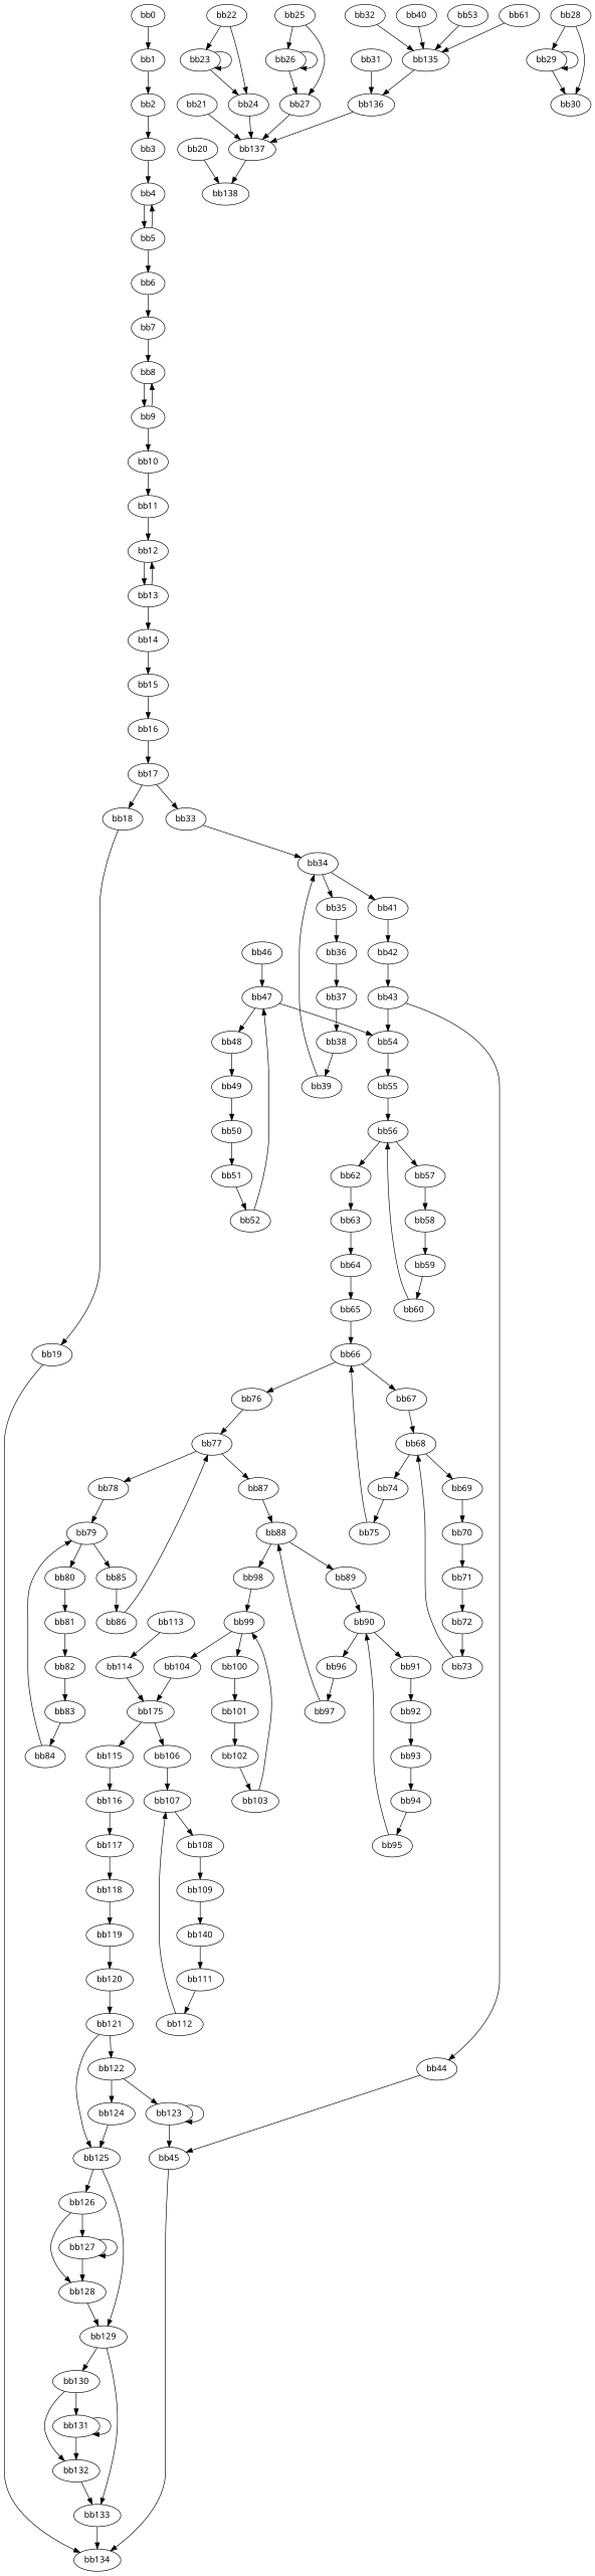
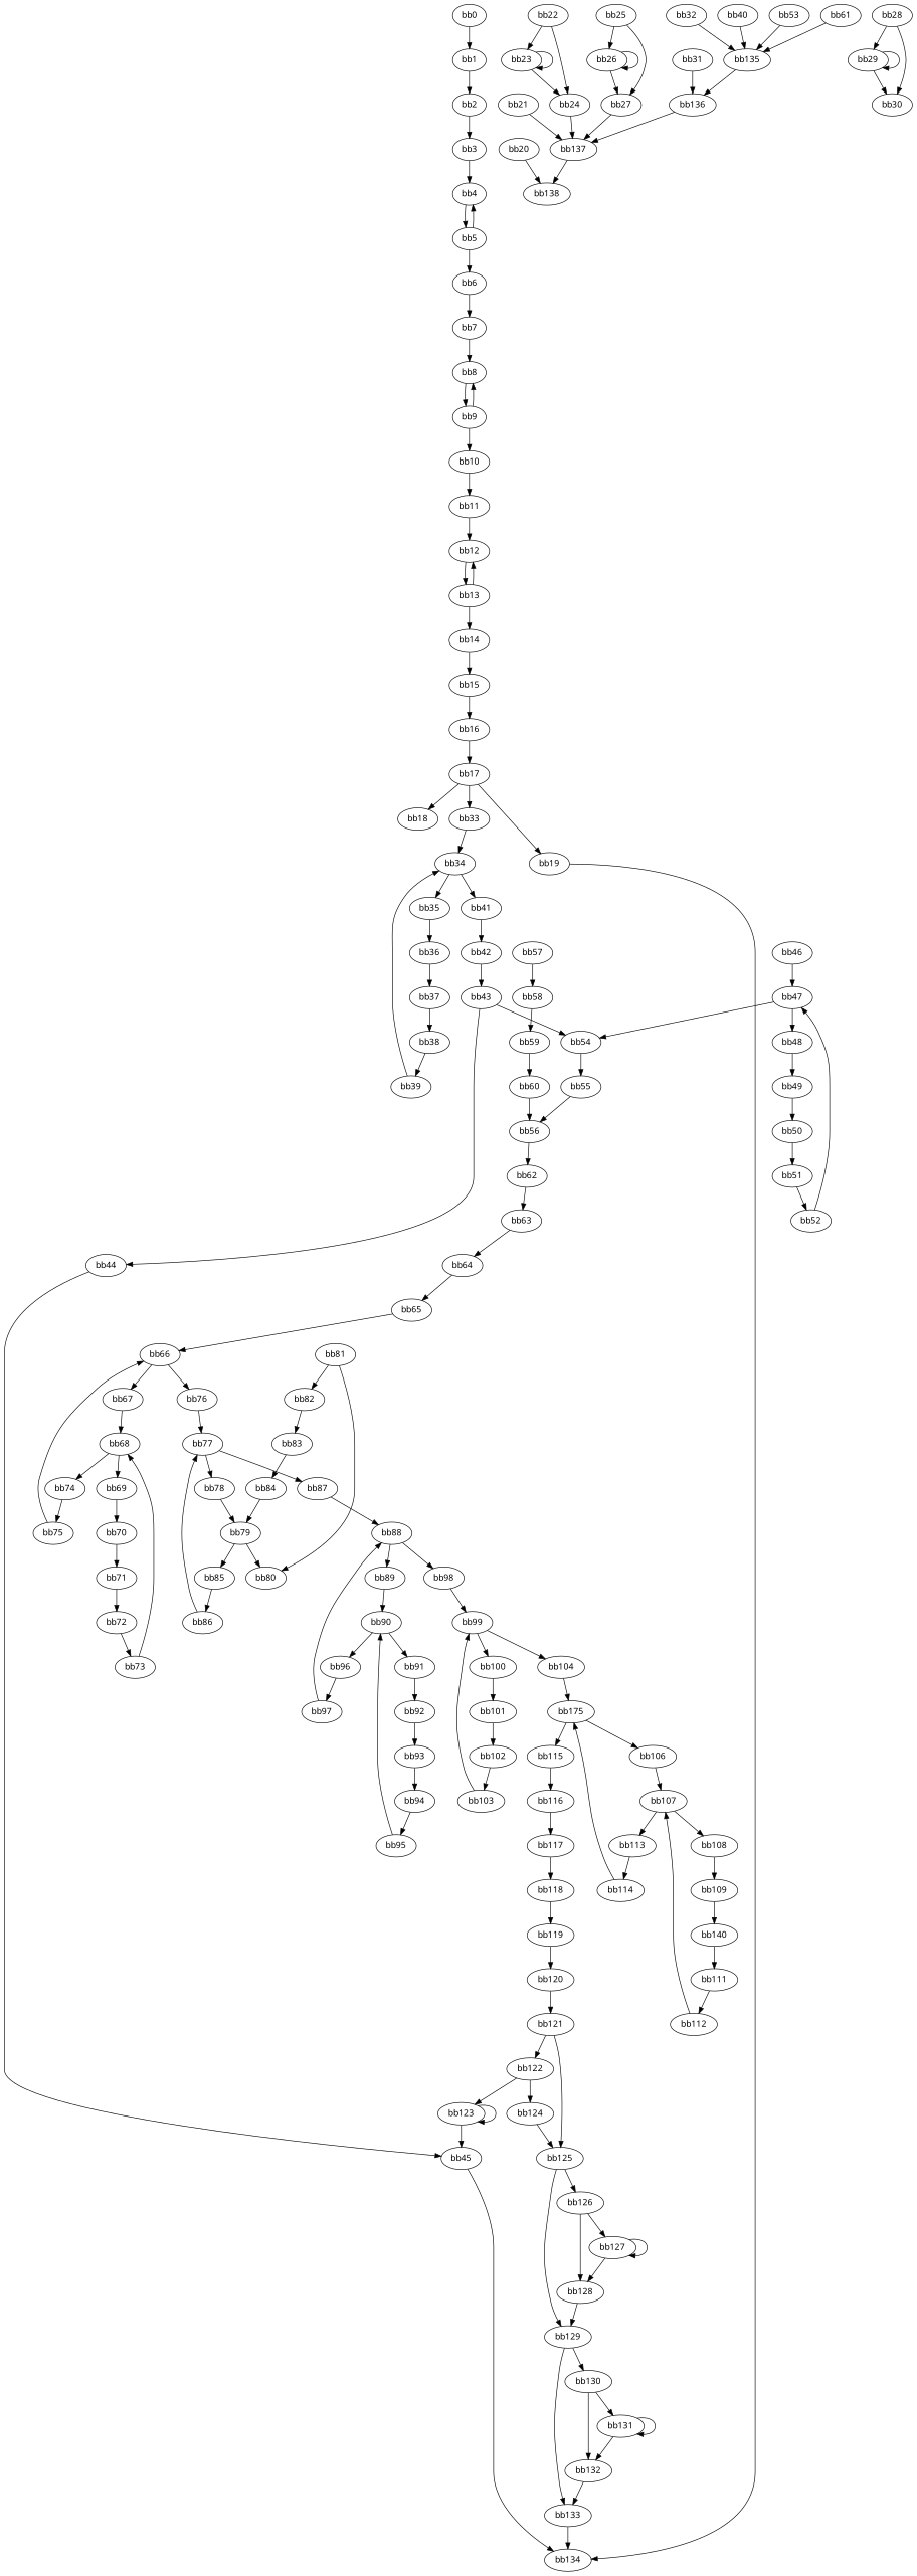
  digraph {
    fontname="Noto Sans"
    node [fontname="Noto Sans"]
    edge [fontname="Noto Sans"]
    n1 [label=bb0]
    n2 [label=bb1]
    n3 [label=bb2]
    n4 [label=bb3]
    n5 [label=bb4]
    n6 [label=bb5]
    n7 [label=bb6]
    n8 [label=bb7]
    n9 [label=bb8]
    n10 [label=bb9]
    n11 [label=bb10]
    n12 [label=bb11]
    n13 [label=bb12]
    n14 [label=bb13]
    n15 [label=bb14]
    n16 [label=bb15]
    n17 [label=bb16]
    n18 [label=bb17]
    n19 [label=bb18]
    n20 [label=bb33]
    n21 [label=bb19]
    n22 [label=bb34]
    n23 [label=bb134]
    n24 [label=bb20]
    n25 [label=bb138]
    n26 [label=bb21]
    n27 [label=bb137]
    n28 [label=bb22]
    n29 [label=bb23]
    n30 [label=bb24]
    n31 [label=bb25]
    n32 [label=bb26]
    n33 [label=bb27]
    n34 [label=bb28]
    n35 [label=bb29]
    n36 [label=bb30]
    n37 [label=bb31]
    n38 [label=bb136]
    n39 [label=bb32]
    n40 [label=bb135]
    n41 [label=bb35]
    n42 [label=bb41]
    n43 [label=bb36]
    n44 [label=bb42]
    n45 [label=bb37]
    n46 [label=bb38]
    n47 [label=bb39]
    n48 [label=bb40]
    n49 [label=bb43]
    n50 [label=bb44]
    n51 [label=bb54]
    n52 [label=bb45]
    n53 [label=bb46]
    n54 [label=bb47]
    n55 [label=bb48]
    n56 [label=bb49]
    n57 [label=bb55]
    n58 [label=bb50]
    n59 [label=bb51]
    n60 [label=bb52]
    n61 [label=bb53]
    n62 [label=bb56]
    n63 [label=bb57]
    n64 [label=bb62]
    n65 [label=bb58]
    n66 [label=bb63]
    n67 [label=bb59]
    n68 [label=bb60]
    n69 [label=bb61]
    n70 [label=bb64]
    n71 [label=bb65]
    n72 [label=bb66]
    n73 [label=bb67]
    n74 [label=bb76]
    n75 [label=bb68]
    n76 [label=bb77]
    n77 [label=bb69]
    n78 [label=bb74]
    n79 [label=bb70]
    n80 [label=bb75]
    n81 [label=bb71]
    n82 [label=bb72]
    n83 [label=bb73]
    n84 [label=bb78]
    n85 [label=bb87]
    n86 [label=bb79]
    n87 [label=bb88]
    n88 [label=bb80]
    n89 [label=bb85]
    n90 [label=bb81]
    n91 [label=bb86]
    n92 [label=bb82]
    n93 [label=bb83]
    n94 [label=bb84]
    n95 [label=bb89]
    n96 [label=bb98]
    n97 [label=bb90]
    n98 [label=bb99]
    n99 [label=bb91]
    n100 [label=bb96]
    n101 [label=bb92]
    n102 [label=bb97]
    n103 [label=bb93]
    n104 [label=bb94]
    n105 [label=bb95]
    n106 [label=bb100]
    n107 [label=bb104]
    n108 [label=bb101]
    n109 [label=bb175]
    n110 [label=bb102]
    n111 [label=bb103]
    n112 [label=bb106]
    n113 [label=bb115]
    n114 [label=bb107]
    n115 [label=bb116]
    n116 [label=bb108]
    n117 [label=bb113]
    n118 [label=bb109]
    n119 [label=bb114]
    n120 [label=bb140]
    n121 [label=bb111]
    n122 [label=bb112]
    n123 [label=bb117]
    n124 [label=bb118]
    n125 [label=bb119]
    n126 [label=bb120]
    n127 [label=bb121]
    n128 [label=bb122]
    n129 [label=bb125]
    n130 [label=bb123]
    n131 [label=bb124]
    n132 [label=bb126]
    n133 [label=bb129]
    n134 [label=bb127]
    n135 [label=bb128]
    n136 [label=bb130]
    n137 [label=bb133]
    n138 [label=bb131]
    n139 [label=bb132]
    n1 -> n2
    n2 -> n3
    n3 -> n4
    n4 -> n5
    n5 -> n6
    n6 -> n5
    n6 -> n7
    n7 -> n8
    n8 -> n9
    n9 -> n10
    n10 -> n9
    n10 -> n11
    n11 -> n12
    n12 -> n13
    n13 -> n14
    n14 -> n13
    n14 -> n15
    n15 -> n16
    n16 -> n17
    n17 -> n18
    n18 -> n19
    n18 -> n20
-   n19 -> n21
+   n18 -> n21
    n20 -> n22
    n21 -> n23
    n22 -> n41
    n22 -> n42
    n24 -> n25
    n26 -> n27
    n27 -> n25
    n28 -> n29
    n28 -> n30
    n29 -> n29
    n29 -> n30
    n30 -> n27
    n31 -> n32
    n31 -> n33
    n32 -> n32
    n32 -> n33
    n33 -> n27
    n34 -> n35
    n34 -> n36
    n35 -> n35
    n35 -> n36
    n37 -> n38
    n38 -> n27
    n39 -> n40
    n40 -> n38
    n41 -> n43
    n42 -> n44
    n43 -> n45
    n44 -> n49
    n45 -> n46
    n46 -> n47
    n47 -> n22
    n48 -> n40
    n49 -> n50
    n49 -> n51
    n50 -> n52
    n51 -> n57
    n52 -> n23
    n53 -> n54
    n54 -> n51
    n54 -> n55
    n55 -> n56
    n56 -> n58
    n57 -> n62
    n58 -> n59
    n59 -> n60
    n60 -> n54
    n61 -> n40
-   n62 -> n63
    n62 -> n64
    n63 -> n65
    n64 -> n66
    n65 -> n67
    n66 -> n70
    n67 -> n68
    n68 -> n62
    n69 -> n40
    n70 -> n71
    n71 -> n72
    n72 -> n73
    n72 -> n74
    n73 -> n75
    n74 -> n76
    n75 -> n77
    n75 -> n78
    n76 -> n84
    n76 -> n85
    n77 -> n79
    n78 -> n80
    n79 -> n81
    n80 -> n72
    n81 -> n82
    n82 -> n83
    n83 -> n75
    n84 -> n86
    n85 -> n87
    n86 -> n88
    n86 -> n89
    n87 -> n95
    n87 -> n96
-   n88 -> n90
+   n90 -> n88
    n89 -> n91
    n90 -> n92
    n91 -> n76
    n92 -> n93
    n93 -> n94
    n94 -> n86
    n95 -> n97
    n96 -> n98
    n97 -> n99
    n97 -> n100
    n98 -> n106
    n98 -> n107
    n99 -> n101
    n100 -> n102
    n101 -> n103
    n102 -> n87
    n103 -> n104
    n104 -> n105
    n105 -> n97
    n106 -> n108
    n107 -> n109
    n108 -> n110
    n109 -> n112
    n109 -> n113
    n110 -> n111
    n111 -> n98
    n112 -> n114
    n113 -> n115
    n114 -> n116
+   n114 -> n117
    n115 -> n123
    n116 -> n118
    n117 -> n119
    n118 -> n120
    n119 -> n109
    n120 -> n121
    n121 -> n122
    n122 -> n114
    n123 -> n124
    n124 -> n125
    n125 -> n126
    n126 -> n127
    n127 -> n128
    n127 -> n129
    n128 -> n130
    n128 -> n131
    n129 -> n132
    n129 -> n133
    n130 -> n52
    n130 -> n130
    n131 -> n129
    n132 -> n134
    n132 -> n135
    n133 -> n136
    n133 -> n137
    n134 -> n134
    n134 -> n135
    n135 -> n133
    n136 -> n138
    n136 -> n139
    n137 -> n23
    n138 -> n138
    n138 -> n139
    n139 -> n137
  }
